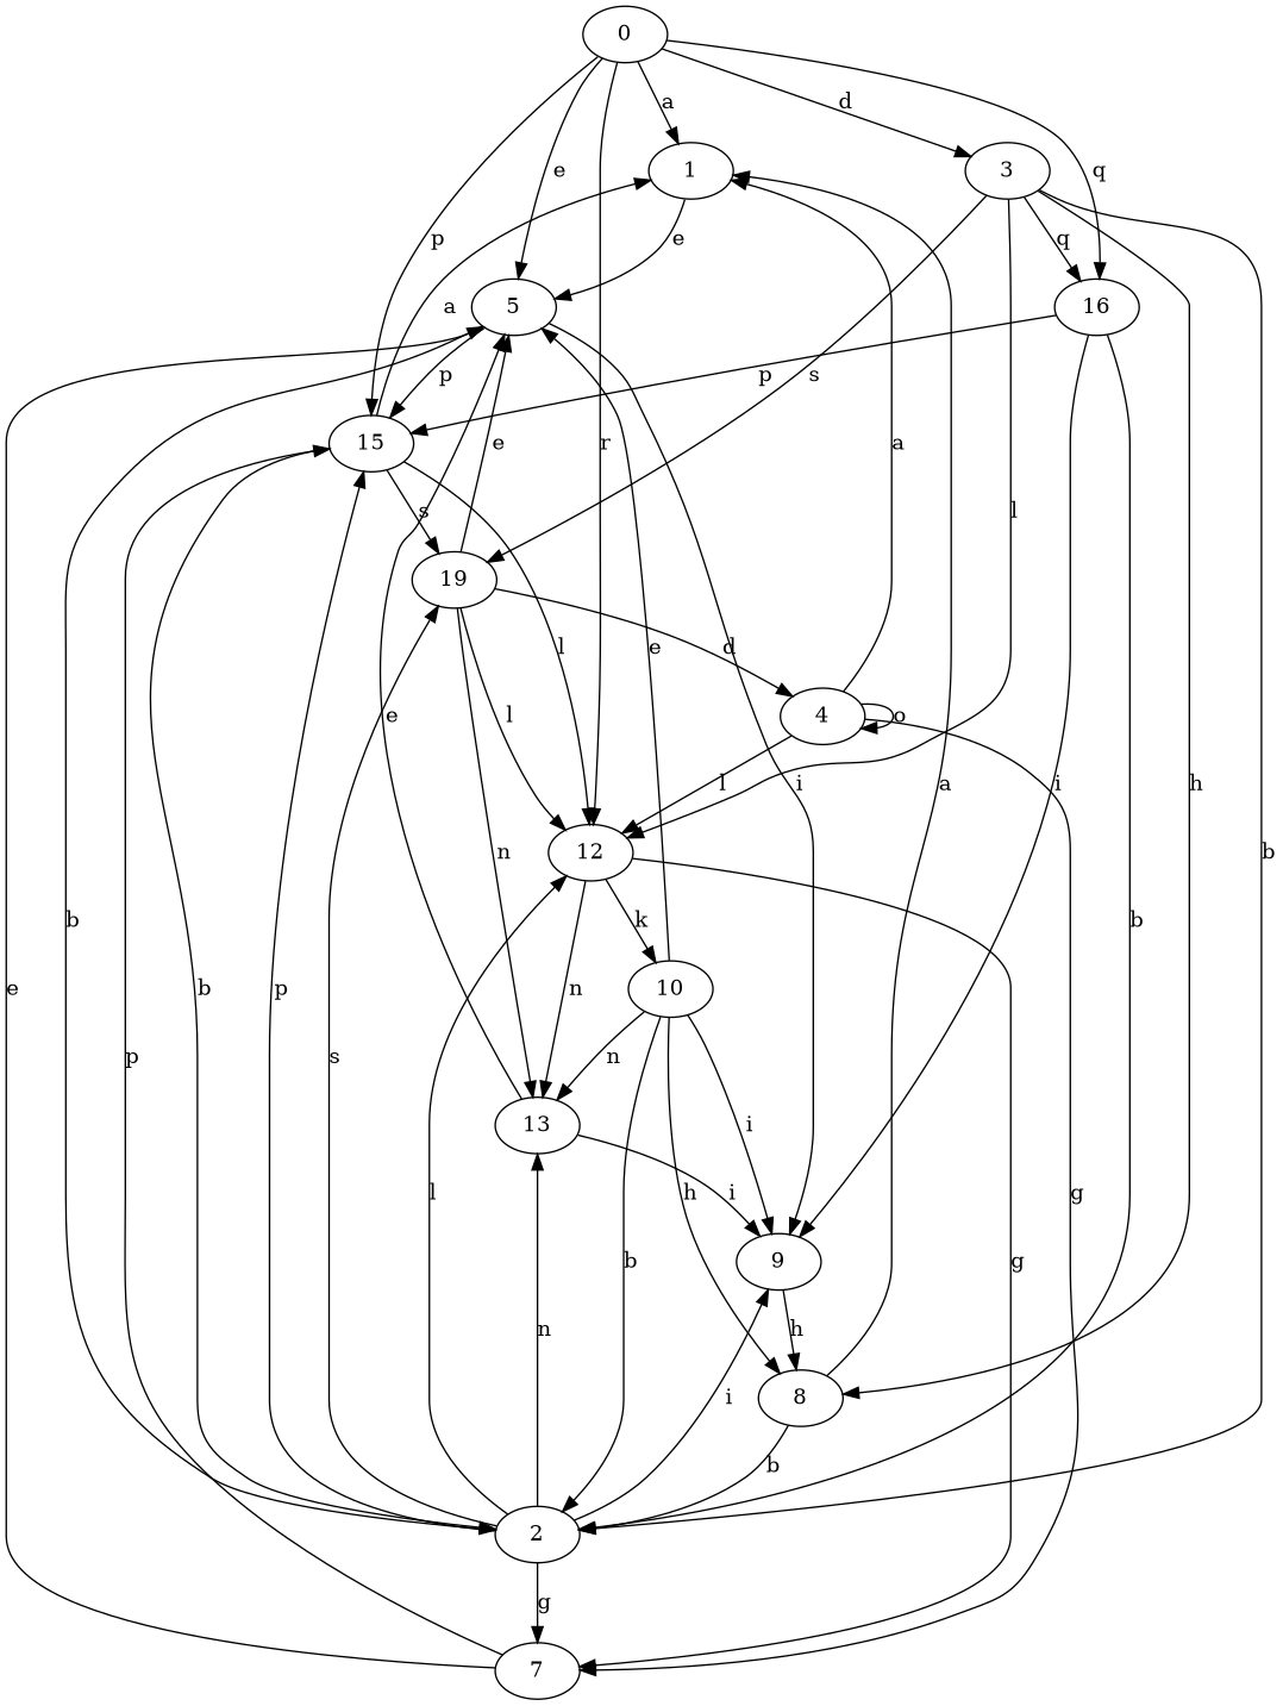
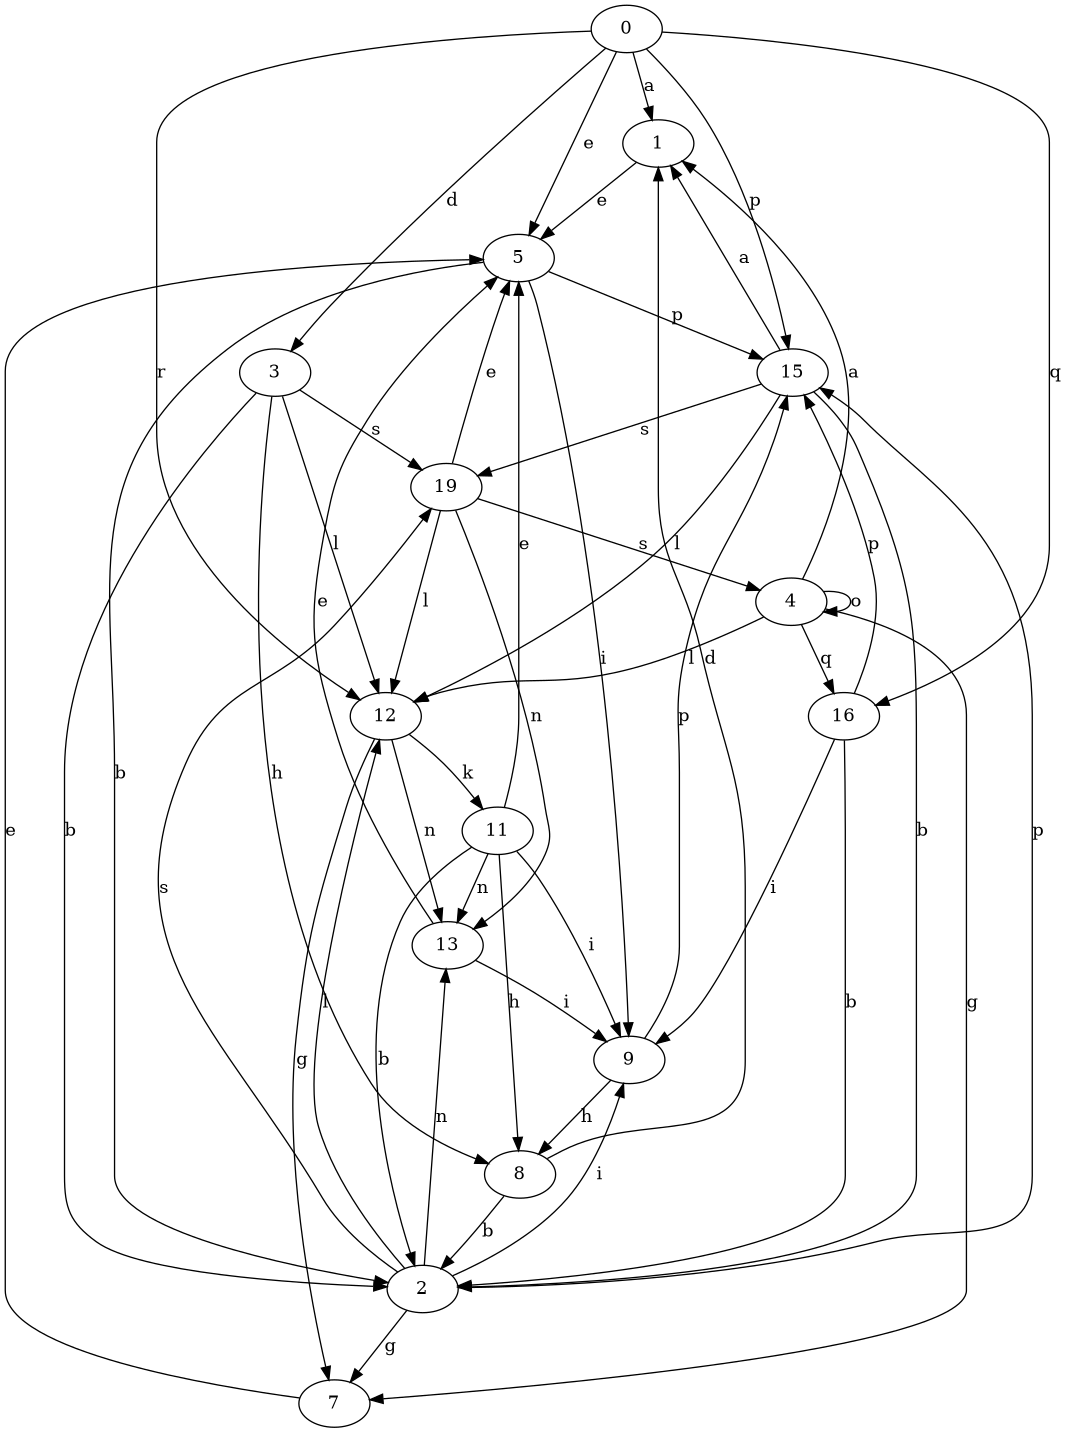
  digraph {
    0
    1
    3
    5
    12
    15
    16
    2
    19
    8
    9
    7
    13
-   11 [label=10]
+   11
    4
    0 -> 1 [label=a]
    0 -> 3 [label=d]
    0 -> 5 [label=e]
    0 -> 12 [label=r]
    0 -> 15 [label=p]
    0 -> 16 [label=q]
    1 -> 5 [label=e]
    3 -> 12 [label=l]
-   3 -> 16 [label=q]
+   4 -> 16 [label=q]
    3 -> 2 [label=b]
    3 -> 19 [label=s]
    3 -> 8 [label=h]
    5 -> 15 [label=p]
    5 -> 2 [label=b]
    5 -> 9 [label=i]
    12 -> 7 [label=g]
    12 -> 13 [label=n]
    12 -> 11 [label=k]
    15 -> 1 [label=a]
    15 -> 12 [label=l]
    15 -> 2 [label=b]
    15 -> 19 [label=s]
    16 -> 15 [label=p]
    16 -> 2 [label=b]
    16 -> 9 [label=i]
    2 -> 12 [label=l]
    2 -> 15 [label=p]
    2 -> 19 [label=s]
    2 -> 9 [label=i]
    2 -> 7 [label=g]
    2 -> 13 [label=n]
    19 -> 5 [label=e]
    19 -> 12 [label=l]
    19 -> 13 [label=n]
-   19 -> 4 [label=d]
-   8 -> 1 [label=a]
+   19 -> 4 [label=s]
+   8 -> 1 [label=d]
    8 -> 2 [label=b]
    9 -> 8 [label=h]
    7 -> 5 [label=e]
-   7 -> 15 [label=p]
+   9 -> 15 [label=p]
    13 -> 5 [label=e]
    13 -> 9 [label=i]
    11 -> 5 [label=e]
    11 -> 2 [label=b]
    11 -> 8 [label=h]
    11 -> 9 [label=i]
    11 -> 13 [label=n]
    4 -> 1 [label=a]
    4 -> 12 [label=l]
    4 -> 7 [label=g]
    4 -> 4 [label=o]
  }
